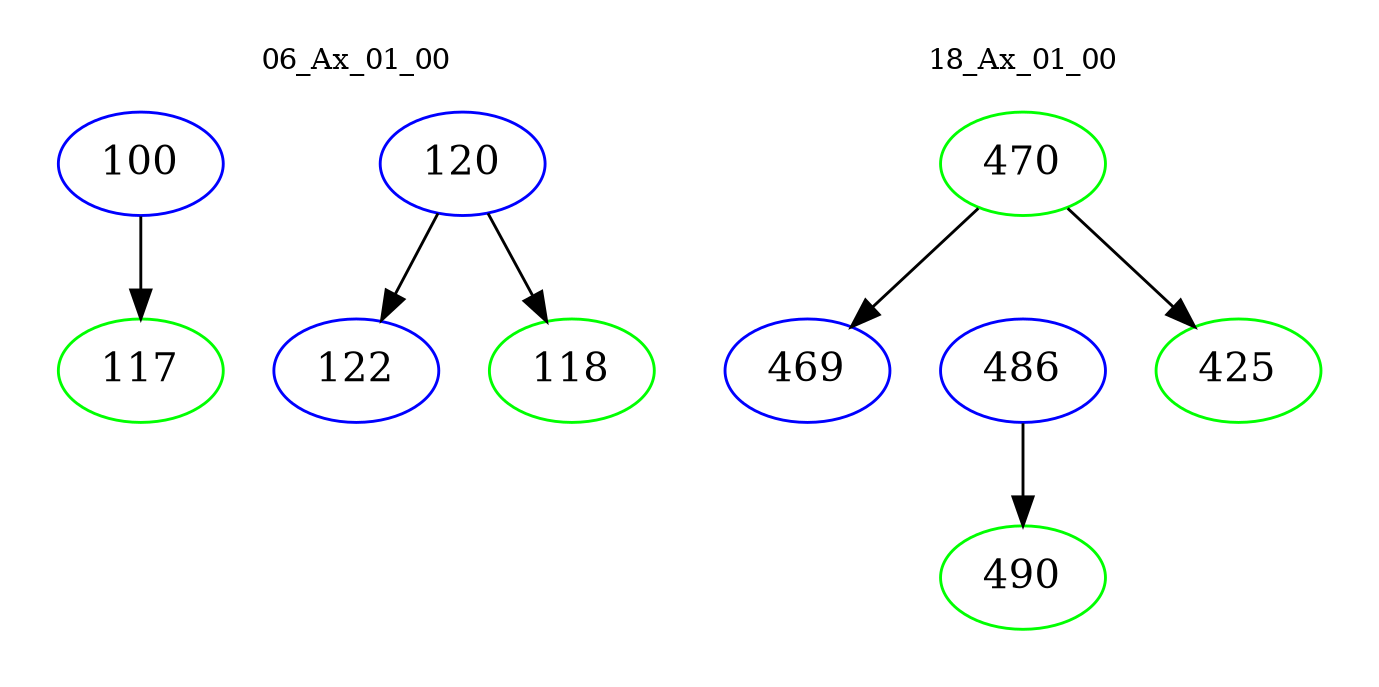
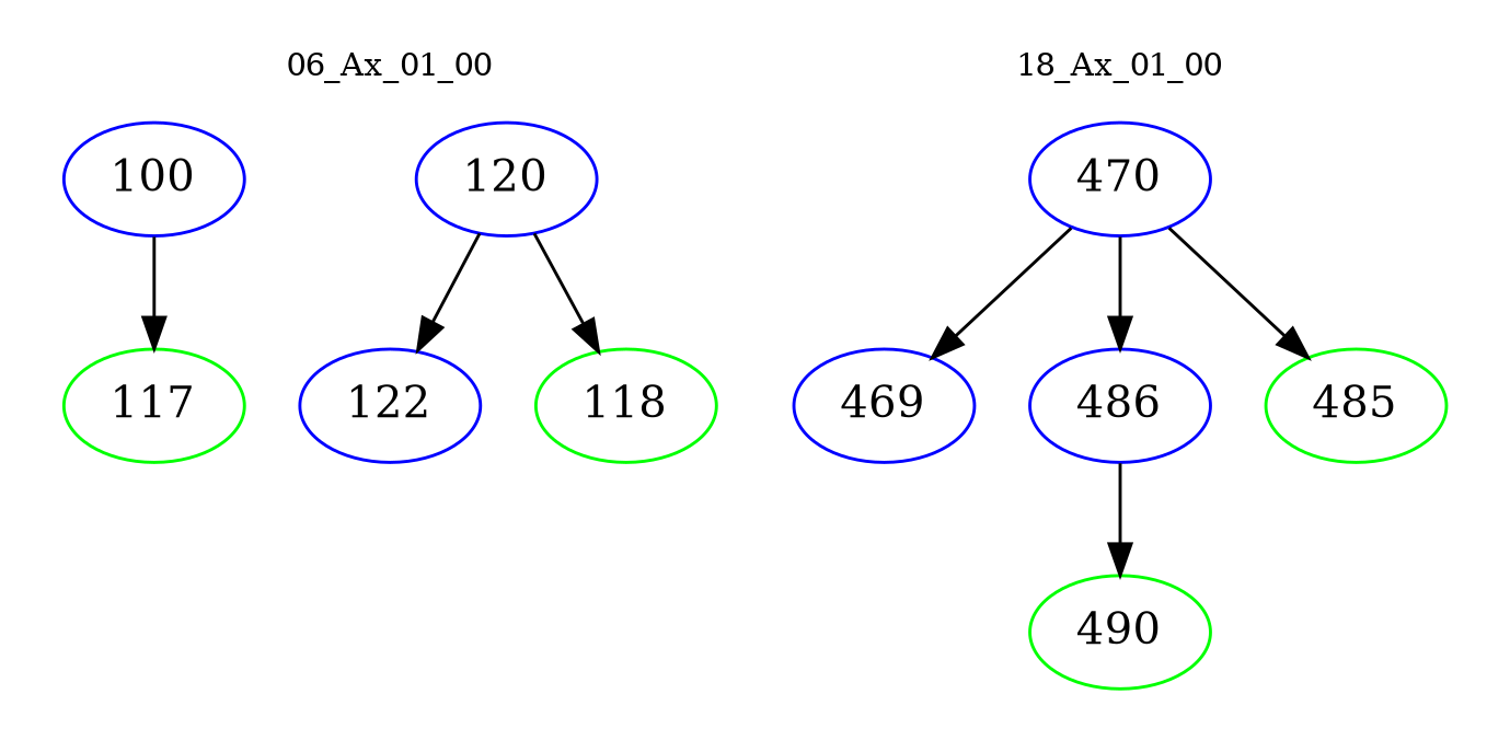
  digraph {
    node [color=blue]
    edge [color=black]
    n1 [label=120]
    n2 [label=100]
    n3 [label=122]
    n4 [color=green label=118]
    n5 [color=green label=117]
-   n6 [color=green label=470]
+   n6 [label=470]
    n7 [label=469]
    n8 [label=486]
-   n9 [color=green label=425]
+   n9 [color=green label=485]
    n10 [color=green label=490]
    subgraph cluster_1 {
      color=white
      fontsize=10
      label="06_Ax_01_00"
      n1
      n2
      n3
      n4
      n5
    }
    subgraph cluster_2 {
      color=white
      fontsize=10
      label="18_Ax_01_00"
      n6
      n7
      n8
      n9
      n10
    }
    n1 -> n3
    n1 -> n4
    n2 -> n5
    n6 -> n7
+   n6 -> n8
    n6 -> n9
    n8 -> n10
  }
